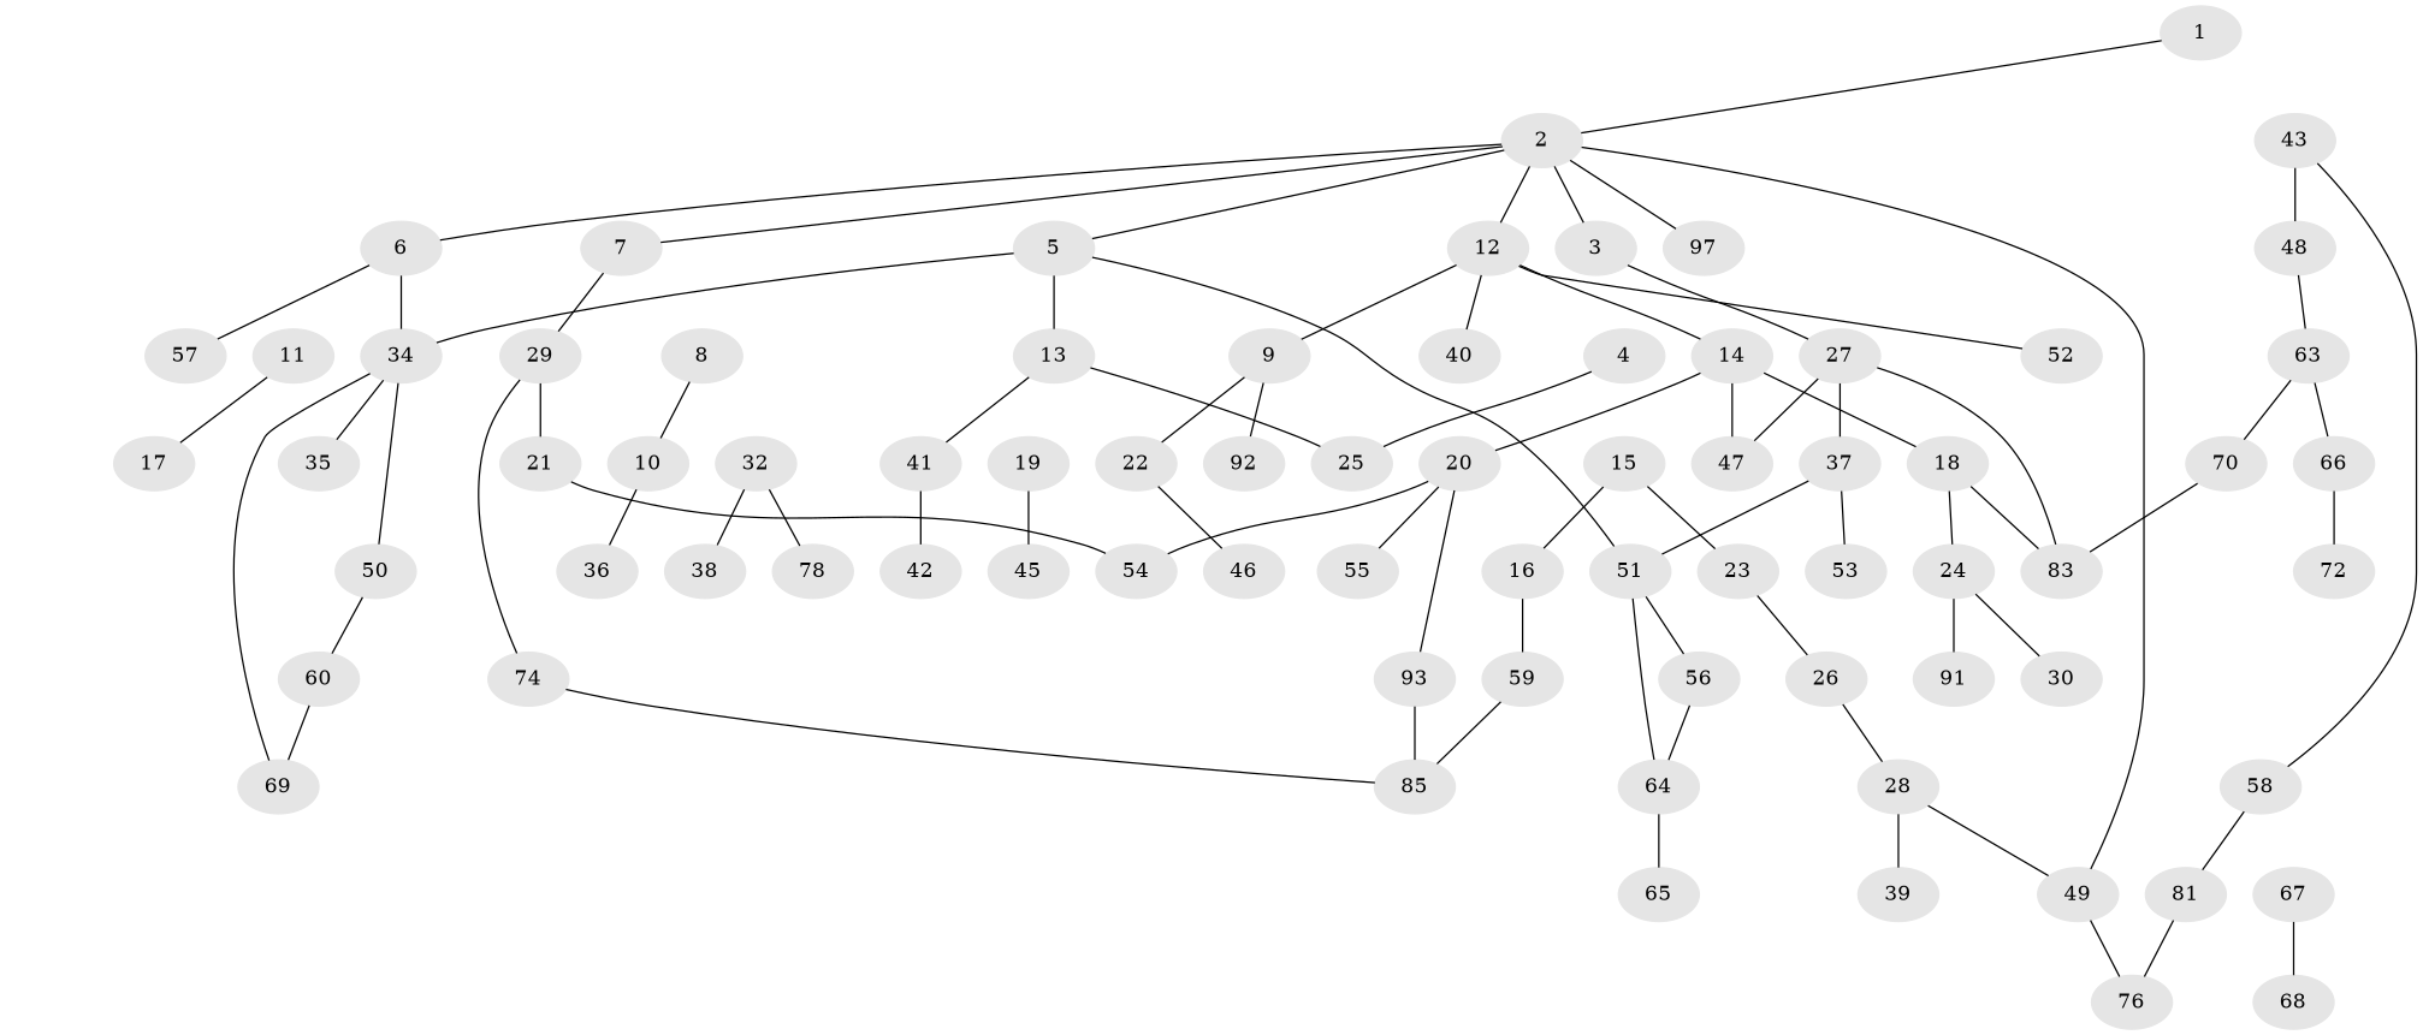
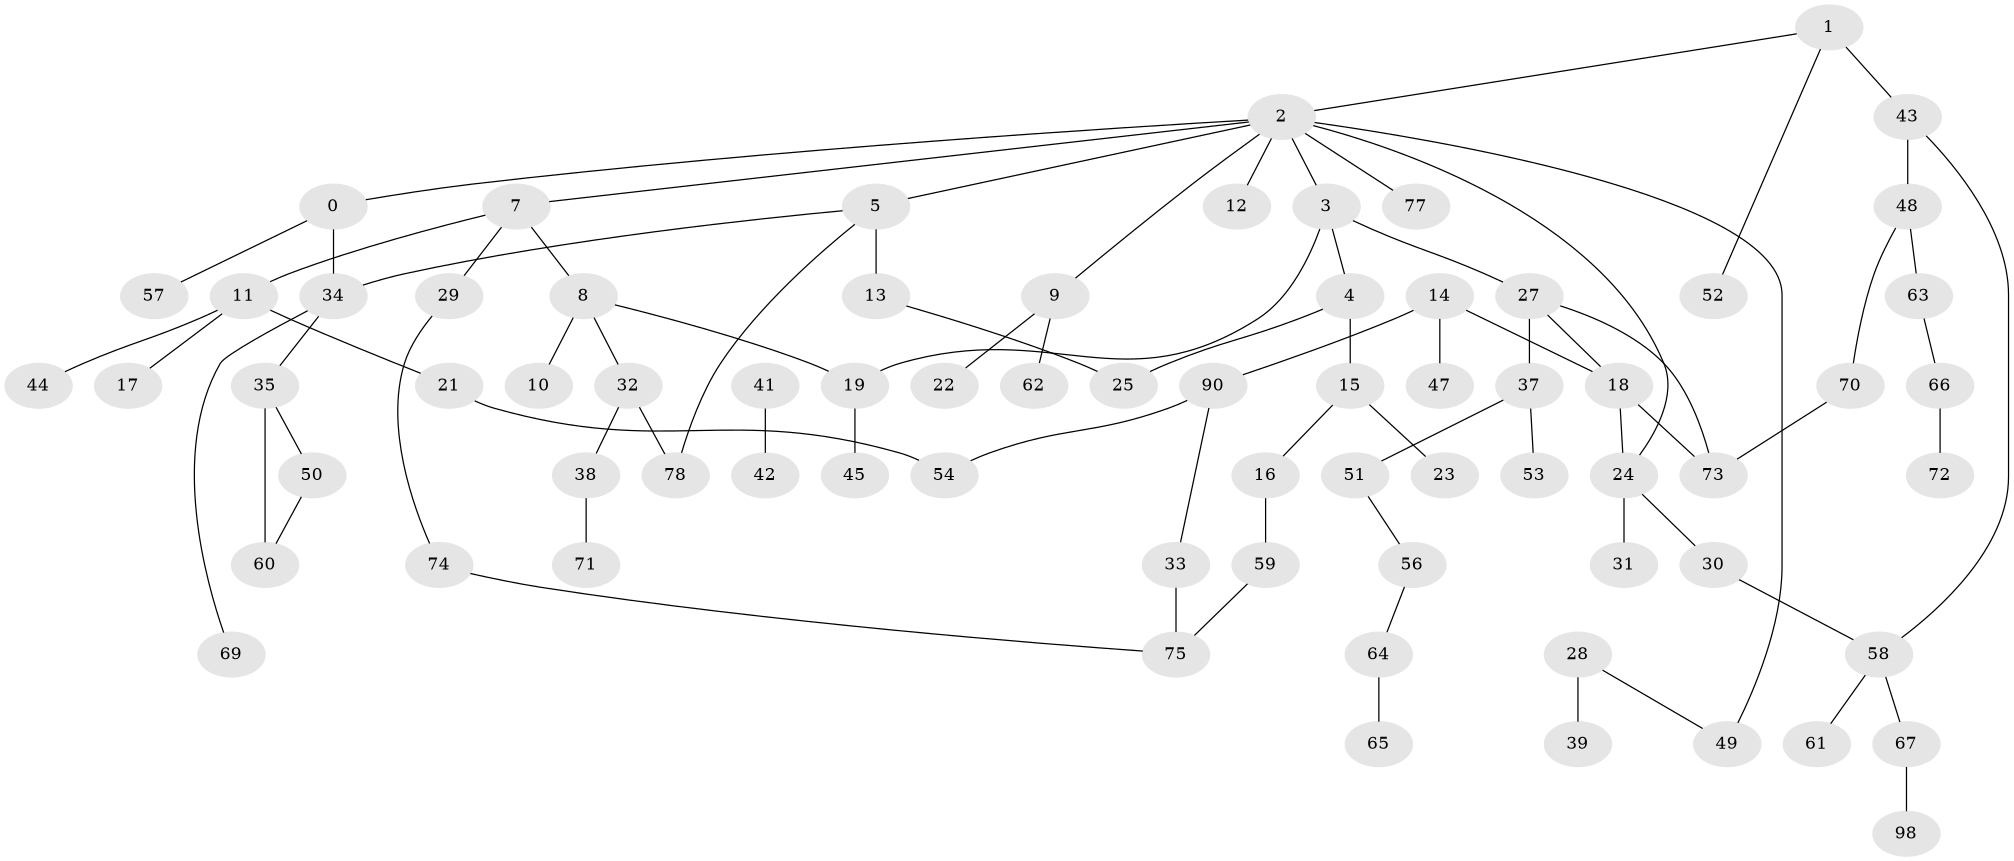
  graph {
    node [color=gray90 style=filled]
    1
    2
    43
    52
    3
    5
-   6
+   6 [label=0]
    7
    9
    12
    24
    49
-   77 [label=97]
+   77
    58
    48
    4
    19
    27
    13
    34
    51
    57
    8
    11
    29
    22
-   62 [label=92]
+   62
    14
-   40
    30
-   31 [label=91]
-   76
+   31
    15
    25
    45
    47
-   73 [label=83]
+   73
    37
    16
    23
    41
    35
    50
    69
    56
    64
    10
    32
    17
    21
+   44
    74
-   36
    38
    78
-   46
    54
    18
-   20
+   20 [label=90]
    42
-   33 [label=93]
-   55
+   33
    59
-   26
-   75 [label=85]
+   75
    28
    39
    53
-   61 [label=81]
+   61
    67
+   71
    60
    63
    70
    66
    65
-   68
+   68 [label=98]
    72
    1 -- 2
-   12 -- 52
+   1 -- 43
+   1 -- 52
    2 -- 3
    2 -- 5
    2 -- 6
    2 -- 7
-   12 -- 9
+   2 -- 9
    2 -- 12
+   2 -- 24
    2 -- 49
    2 -- 77
    43 -- 58
    43 -- 48
+   3 -- 4
+   3 -- 19
    3 -- 27
    5 -- 13
    5 -- 34
-   5 -- 51
+   5 -- 78
    6 -- 34
    6 -- 57
+   7 -- 8
+   7 -- 11
    7 -- 29
    9 -- 22
    9 -- 62
-   12 -- 14
-   12 -- 40
    24 -- 30
    24 -- 31
-   49 -- 76
    58 -- 61
+   58 -- 67
    48 -- 63
-   63 -- 70
+   48 -- 70
+   4 -- 15
    4 -- 25
    19 -- 45
-   27 -- 47
+   27 -- 18
    27 -- 73
    27 -- 37
    13 -- 25
-   13 -- 41
    34 -- 35
-   34 -- 50
+   35 -- 50
    34 -- 69
    51 -- 56
-   51 -- 64
+   8 -- 19
    8 -- 10
+   8 -- 32
    11 -- 17
-   29 -- 21
+   11 -- 21
+   11 -- 44
    29 -- 74
-   22 -- 46
    14 -- 47
    14 -- 18
    14 -- 20
+   30 -- 58
    15 -- 16
    15 -- 23
    37 -- 51
    37 -- 53
    16 -- 59
-   23 -- 26
    41 -- 42
    50 -- 60
    56 -- 64
    64 -- 65
-   10 -- 36
    32 -- 38
    32 -- 78
    21 -- 54
    74 -- 75
+   38 -- 71
    18 -- 24
    18 -- 73
    20 -- 54
    20 -- 33
-   20 -- 55
    33 -- 75
    59 -- 75
-   26 -- 28
    28 -- 49
    28 -- 39
-   61 -- 76
    67 -- 68
-   60 -- 69
+   60 -- 35
    63 -- 66
    70 -- 73
    66 -- 72
  }
